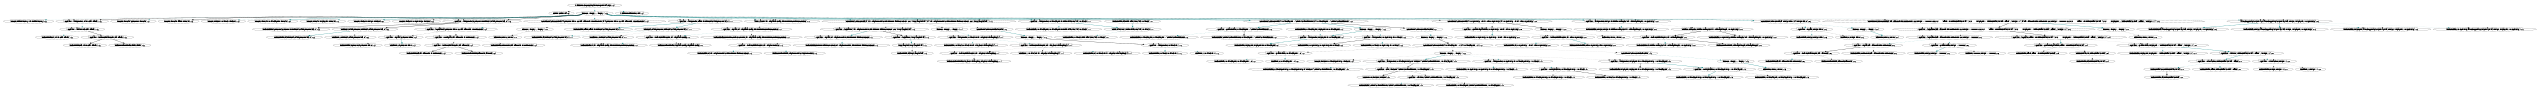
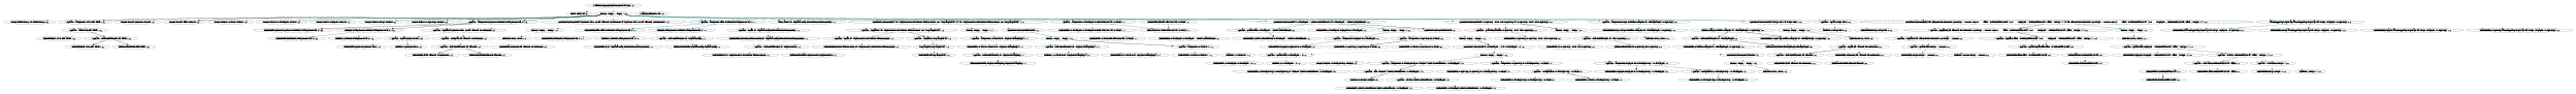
  digraph {
    edge [arrowhead=box color=teal style=dotted]
    n1 [label=<(METHOD,ChopUpSingleUncompressedStrip)<SUB>7154</SUB>>]
    n2 [label=<(PARAM,TIFF *tif)<SUB>7154</SUB>>]
    n3 [label=<(BLOCK,&lt;empty&gt;,&lt;empty&gt;)<SUB>7155</SUB>>]
    n4 [label=<(METHOD_RETURN,void)<SUB>7154</SUB>>]
    n5 [label=<(LOCAL,TIFFDirectory* td: TIFFDirectory)<SUB>7156</SUB>>]
    n6 [label=<(&lt;operator&gt;.assignment,*td = &amp;tif-&gt;tif_dir)<SUB>7156</SUB>>]
    n7 [label=<(LOCAL,uint64_t bytecount: uint64_t)<SUB>7157</SUB>>]
    n8 [label=<(LOCAL,uint64_t offset: uint64_t)<SUB>7158</SUB>>]
    n9 [label=<(LOCAL,uint32_t rowblock: uint32_t)<SUB>7159</SUB>>]
    n10 [label=<(LOCAL,uint64_t rowblockbytes: uint64_t)<SUB>7160</SUB>>]
    n11 [label=<(LOCAL,uint64_t stripbytes: uint64_t)<SUB>7161</SUB>>]
    n12 [label=<(LOCAL,uint32_t nstrips: uint32_t)<SUB>7162</SUB>>]
    n13 [label=<(LOCAL,uint32_t rowsperstrip: uint32_t)<SUB>7163</SUB>>]
    n14 [label=<(&lt;operator&gt;.assignment,bytecount = TIFFGetStrileByteCount(tif, 0))<SUB>7165</SUB>>]
    n15 [label=<(CONTROL_STRUCTURE,if (bytecount == 0 &amp;&amp; tif-&gt;tif_mode != O_RDONLY),if (bytecount == 0 &amp;&amp; tif-&gt;tif_mode != O_RDONLY))<SUB>7169</SUB>>]
    n16 [label=<(&lt;operator&gt;.assignment,offset = TIFFGetStrileByteCount(tif, 0))<SUB>7171</SUB>>]
    n17 [label=<(assert,assert(td-&gt;td_planarconfig == PLANARCONFIG_CONTIG))<SUB>7172</SUB>>]
    n18 [label=<(CONTROL_STRUCTURE,if ((td-&gt;td_photometric == PHOTOMETRIC_YCBCR) &amp;&amp; (!isUpSampled(tif))),if ((td-&gt;td_photometric == PHOTOMETRIC_YCBCR) &amp;&amp; (!isUpSampled(tif))))<SUB>7173</SUB>>]
    n19 [label=<(&lt;operator&gt;.assignment,rowblockbytes = TIFFVTileSize64(tif, rowblock))<SUB>7177</SUB>>]
    n20 [label=<(CONTROL_STRUCTURE,if (rowblockbytes &gt; STRIP_SIZE_DEFAULT),if (rowblockbytes &gt; STRIP_SIZE_DEFAULT))<SUB>7182</SUB>>]
    n21 [label=<(CONTROL_STRUCTURE,if (rowsperstrip &gt;= td-&gt;td_rowsperstrip),if (rowsperstrip &gt;= td-&gt;td_rowsperstrip))<SUB>7200</SUB>>]
    n22 [label=<(&lt;operator&gt;.assignment,nstrips = TIFFhowmany_32(td-&gt;td_imagelength, rowsperstrip))<SUB>7202</SUB>>]
    n23 [label=<(CONTROL_STRUCTURE,if (nstrips == 0),if (nstrips == 0))<SUB>7203</SUB>>]
    n24 [label=<(CONTROL_STRUCTURE,if (tif-&gt;tif_mode == O_RDONLY &amp;&amp; nstrips &gt; 1000000 &amp;&amp;\012        (offset &gt;= TIFFGetFileSize(tif) ||\012         stripbytes &gt; (TIFFGetFileSize(tif) - offset) / (nstrips - 1))),if (tif-&gt;tif_mode == O_RDONLY &amp;&amp; nstrips &gt; 1000000 &amp;&amp;\012        (offset &gt;= TIFFGetFileSize(tif) ||\012         stripbytes &gt; (TIFFGetFileSize(tif) - offset) / (nstrips - 1))))<SUB>7208</SUB>>]
    n25 [label=<(allocChoppedUpStripArrays,allocChoppedUpStripArrays(tif, nstrips, stripbytes, rowsperstrip))<SUB>7215</SUB>>]
    n26 [label=<(&lt;operator&gt;.addressOf,&amp;tif-&gt;tif_dir)<SUB>7156</SUB>>]
    n27 [label=<(IDENTIFIER,bytecount,bytecount = TIFFGetStrileByteCount(tif, 0))<SUB>7165</SUB>>]
    n28 [label=<(TIFFGetStrileByteCount,TIFFGetStrileByteCount(tif, 0))<SUB>7165</SUB>>]
    n29 [label=<(&lt;operator&gt;.logicalAnd,bytecount == 0 &amp;&amp; tif-&gt;tif_mode != O_RDONLY)<SUB>7169</SUB>>]
    n30 [label=<(BLOCK,&lt;empty&gt;,&lt;empty&gt;)<SUB>7170</SUB>>]
    n31 [label=<(IDENTIFIER,offset,offset = TIFFGetStrileByteCount(tif, 0))<SUB>7171</SUB>>]
    n32 [label=<(TIFFGetStrileByteCount,TIFFGetStrileByteCount(tif, 0))<SUB>7171</SUB>>]
    n33 [label=<(&lt;operator&gt;.equals,td-&gt;td_planarconfig == PLANARCONFIG_CONTIG)<SUB>7172</SUB>>]
    n34 [label=<(&lt;operator&gt;.logicalAnd,(td-&gt;td_photometric == PHOTOMETRIC_YCBCR) &amp;&amp; (!isUpSampled(tif)))<SUB>7173</SUB>>]
    n35 [label=<(BLOCK,&lt;empty&gt;,&lt;empty&gt;)<SUB>7174</SUB>>]
    n36 [label=<(CONTROL_STRUCTURE,else,else)<SUB>7176</SUB>>]
    n37 [label=<(IDENTIFIER,rowblockbytes,rowblockbytes = TIFFVTileSize64(tif, rowblock))<SUB>7177</SUB>>]
    n38 [label=<(TIFFVTileSize64,TIFFVTileSize64(tif, rowblock))<SUB>7177</SUB>>]
    n39 [label=<(&lt;operator&gt;.greaterThan,rowblockbytes &gt; STRIP_SIZE_DEFAULT)<SUB>7182</SUB>>]
    n40 [label=<(BLOCK,&lt;empty&gt;,&lt;empty&gt;)<SUB>7183</SUB>>]
    n41 [label=<(CONTROL_STRUCTURE,else,else)<SUB>7187</SUB>>]
    n42 [label=<(&lt;operator&gt;.greaterEqualsThan,rowsperstrip &gt;= td-&gt;td_rowsperstrip)<SUB>7200</SUB>>]
    n43 [label=<(BLOCK,&lt;empty&gt;,&lt;empty&gt;)<SUB>7201</SUB>>]
    n44 [label=<(IDENTIFIER,nstrips,nstrips = TIFFhowmany_32(td-&gt;td_imagelength, rowsperstrip))<SUB>7202</SUB>>]
    n45 [label=<(TIFFhowmany_32,TIFFhowmany_32(td-&gt;td_imagelength, rowsperstrip))<SUB>7202</SUB>>]
    n46 [label=<(&lt;operator&gt;.equals,nstrips == 0)<SUB>7203</SUB>>]
    n47 [label=<(BLOCK,&lt;empty&gt;,&lt;empty&gt;)<SUB>7204</SUB>>]
    n48 [label=<(&lt;operator&gt;.logicalAnd,tif-&gt;tif_mode == O_RDONLY &amp;&amp; nstrips &gt; 1000000 &amp;&amp;\012        (offset &gt;= TIFFGetFileSize(tif) ||\012         stripbytes &gt; (TIFFGetFileSize(tif) - offset) / (nstrips - 1)))<SUB>7208</SUB>>]
    n49 [label=<(BLOCK,&lt;empty&gt;,&lt;empty&gt;)<SUB>7211</SUB>>]
    n50 [label=<(IDENTIFIER,tif,allocChoppedUpStripArrays(tif, nstrips, stripbytes, rowsperstrip))<SUB>7215</SUB>>]
    n51 [label=<(IDENTIFIER,nstrips,allocChoppedUpStripArrays(tif, nstrips, stripbytes, rowsperstrip))<SUB>7215</SUB>>]
    n52 [label=<(IDENTIFIER,stripbytes,allocChoppedUpStripArrays(tif, nstrips, stripbytes, rowsperstrip))<SUB>7215</SUB>>]
    n53 [label=<(IDENTIFIER,rowsperstrip,allocChoppedUpStripArrays(tif, nstrips, stripbytes, rowsperstrip))<SUB>7215</SUB>>]
    n54 [label=<(IDENTIFIER,td,*td = &amp;tif-&gt;tif_dir)<SUB>7156</SUB>>]
    n55 [label=<(&lt;operator&gt;.indirectFieldAccess,tif-&gt;tif_dir)<SUB>7156</SUB>>]
    n56 [label=<(IDENTIFIER,tif,*td = &amp;tif-&gt;tif_dir)<SUB>7156</SUB>>]
    n57 [label=<(FIELD_IDENTIFIER,tif_dir,tif_dir)<SUB>7156</SUB>>]
    n58 [label=<(IDENTIFIER,tif,TIFFGetStrileByteCount(tif, 0))<SUB>7165</SUB>>]
    n59 [label=<(LITERAL,0,TIFFGetStrileByteCount(tif, 0))<SUB>7165</SUB>>]
    n60 [label=<(&lt;operator&gt;.equals,bytecount == 0)<SUB>7169</SUB>>]
    n61 [label=<(&lt;operator&gt;.notEquals,tif-&gt;tif_mode != O_RDONLY)<SUB>7169</SUB>>]
    n62 [label=<(RETURN,return;,return;)<SUB>7170</SUB>>]
    n63 [label=<(IDENTIFIER,bytecount,bytecount == 0)<SUB>7169</SUB>>]
    n64 [label=<(LITERAL,0,bytecount == 0)<SUB>7169</SUB>>]
    n65 [label=<(&lt;operator&gt;.indirectFieldAccess,tif-&gt;tif_mode)<SUB>7169</SUB>>]
    n66 [label=<(IDENTIFIER,O_RDONLY,tif-&gt;tif_mode != O_RDONLY)<SUB>7169</SUB>>]
    n67 [label=<(IDENTIFIER,tif,tif-&gt;tif_mode != O_RDONLY)<SUB>7169</SUB>>]
    n68 [label=<(FIELD_IDENTIFIER,tif_mode,tif_mode)<SUB>7169</SUB>>]
    n69 [label=<(IDENTIFIER,tif,TIFFGetStrileByteCount(tif, 0))<SUB>7171</SUB>>]
    n70 [label=<(LITERAL,0,TIFFGetStrileByteCount(tif, 0))<SUB>7171</SUB>>]
    n71 [label=<(&lt;operator&gt;.indirectFieldAccess,td-&gt;td_planarconfig)<SUB>7172</SUB>>]
    n72 [label=<(IDENTIFIER,PLANARCONFIG_CONTIG,td-&gt;td_planarconfig == PLANARCONFIG_CONTIG)<SUB>7172</SUB>>]
    n73 [label=<(IDENTIFIER,td,td-&gt;td_planarconfig == PLANARCONFIG_CONTIG)<SUB>7172</SUB>>]
    n74 [label=<(FIELD_IDENTIFIER,td_planarconfig,td_planarconfig)<SUB>7172</SUB>>]
    n75 [label=<(&lt;operator&gt;.equals,td-&gt;td_photometric == PHOTOMETRIC_YCBCR)<SUB>7173</SUB>>]
    n76 [label=<(&lt;operator&gt;.logicalNot,!isUpSampled(tif))<SUB>7173</SUB>>]
    n77 [label=<(&lt;operator&gt;.assignment,rowblock = td-&gt;td_ycbcrsubsampling[1])<SUB>7174</SUB>>]
    n78 [label=<(BLOCK,&lt;empty&gt;,&lt;empty&gt;)<SUB>7176</SUB>>]
    n79 [label=<(&lt;operator&gt;.indirectFieldAccess,td-&gt;td_photometric)<SUB>7173</SUB>>]
    n80 [label=<(IDENTIFIER,PHOTOMETRIC_YCBCR,td-&gt;td_photometric == PHOTOMETRIC_YCBCR)<SUB>7173</SUB>>]
    n81 [label=<(isUpSampled,isUpSampled(tif))<SUB>7173</SUB>>]
    n82 [label=<(IDENTIFIER,td,td-&gt;td_photometric == PHOTOMETRIC_YCBCR)<SUB>7173</SUB>>]
    n83 [label=<(FIELD_IDENTIFIER,td_photometric,td_photometric)<SUB>7173</SUB>>]
    n84 [label=<(IDENTIFIER,tif,isUpSampled(tif))<SUB>7173</SUB>>]
    n85 [label=<(IDENTIFIER,rowblock,rowblock = td-&gt;td_ycbcrsubsampling[1])<SUB>7174</SUB>>]
    n86 [label=<(&lt;operator&gt;.indirectIndexAccess,td-&gt;td_ycbcrsubsampling[1])<SUB>7174</SUB>>]
    n87 [label=<(&lt;operator&gt;.indirectFieldAccess,td-&gt;td_ycbcrsubsampling)<SUB>7174</SUB>>]
    n88 [label=<(LITERAL,1,rowblock = td-&gt;td_ycbcrsubsampling[1])<SUB>7174</SUB>>]
    n89 [label=<(IDENTIFIER,td,rowblock = td-&gt;td_ycbcrsubsampling[1])<SUB>7174</SUB>>]
    n90 [label=<(FIELD_IDENTIFIER,td_ycbcrsubsampling,td_ycbcrsubsampling)<SUB>7174</SUB>>]
    n91 [label=<(&lt;operator&gt;.assignment,rowblock = 1)<SUB>7176</SUB>>]
    n92 [label=<(IDENTIFIER,rowblock,rowblock = 1)<SUB>7176</SUB>>]
    n93 [label=<(LITERAL,1,rowblock = 1)<SUB>7176</SUB>>]
    n94 [label=<(IDENTIFIER,rowblock,TIFFVTileSize64(tif, rowblock))<SUB>7177</SUB>>]
    n95 [label=<(IDENTIFIER,tif,TIFFVTileSize64(tif, rowblock))<SUB>7177</SUB>>]
    n96 [label=<(IDENTIFIER,rowblockbytes,rowblockbytes &gt; STRIP_SIZE_DEFAULT)<SUB>7182</SUB>>]
    n97 [label=<(IDENTIFIER,STRIP_SIZE_DEFAULT,rowblockbytes &gt; STRIP_SIZE_DEFAULT)<SUB>7182</SUB>>]
    n98 [label=<(&lt;operator&gt;.assignment,stripbytes = rowblockbytes)<SUB>7184</SUB>>]
    n99 [label=<(&lt;operator&gt;.assignment,rowsperstrip = rowblock)<SUB>7185</SUB>>]
    n100 [label=<(BLOCK,&lt;empty&gt;,&lt;empty&gt;)<SUB>7187</SUB>>]
    n101 [label=<(IDENTIFIER,stripbytes,stripbytes = rowblockbytes)<SUB>7184</SUB>>]
    n102 [label=<(IDENTIFIER,rowsperstrip,rowsperstrip = rowblock)<SUB>7185</SUB>>]
    n103 [label=<(IDENTIFIER,rowblock,rowsperstrip = rowblock)<SUB>7185</SUB>>]
    n104 [label=<(IDENTIFIER,rowblockbytes,stripbytes = rowblockbytes)<SUB>7184</SUB>>]
    n105 [label=<(CONTROL_STRUCTURE,if (rowblockbytes &gt; 0),if (rowblockbytes &gt; 0))<SUB>7187</SUB>>]
    n106 [label=<(&lt;operator&gt;.greaterThan,rowblockbytes &gt; 0)<SUB>7187</SUB>>]
    n107 [label=<(BLOCK,&lt;empty&gt;,&lt;empty&gt;)<SUB>7188</SUB>>]
    n108 [label=<(CONTROL_STRUCTURE,else,else)<SUB>7195</SUB>>]
    n109 [label=<(IDENTIFIER,rowblockbytes,rowblockbytes &gt; 0)<SUB>7187</SUB>>]
    n110 [label=<(LITERAL,0,rowblockbytes &gt; 0)<SUB>7187</SUB>>]
    n111 [label=<(LOCAL,uint32_t rowblocksperstrip: uint32_t)<SUB>7189</SUB>>]
    n112 [label=<(&lt;operator&gt;.assignment,rowblocksperstrip = (uint32_t)(STRIP_SIZE_DEFAULT / rowblockbytes))<SUB>7190</SUB>>]
    n113 [label=<(&lt;operator&gt;.assignment,rowsperstrip = rowblocksperstrip * rowblock)<SUB>7191</SUB>>]
    n114 [label=<(&lt;operator&gt;.assignment,stripbytes = rowblocksperstrip * rowblockbytes)<SUB>7192</SUB>>]
    n115 [label=<(BLOCK,&lt;empty&gt;,&lt;empty&gt;)<SUB>7195</SUB>>]
    n116 [label=<(IDENTIFIER,rowblocksperstrip,rowblocksperstrip = (uint32_t)(STRIP_SIZE_DEFAULT / rowblockbytes))<SUB>7190</SUB>>]
    n117 [label=<(&lt;operator&gt;.cast,(uint32_t)(STRIP_SIZE_DEFAULT / rowblockbytes))<SUB>7190</SUB>>]
    n118 [label=<(IDENTIFIER,rowsperstrip,rowsperstrip = rowblocksperstrip * rowblock)<SUB>7191</SUB>>]
    n119 [label=<(&lt;operator&gt;.multiplication,rowblocksperstrip * rowblock)<SUB>7191</SUB>>]
    n120 [label=<(IDENTIFIER,stripbytes,stripbytes = rowblocksperstrip * rowblockbytes)<SUB>7192</SUB>>]
    n121 [label=<(&lt;operator&gt;.multiplication,rowblocksperstrip * rowblockbytes)<SUB>7192</SUB>>]
    n122 [label=<(UNKNOWN,uint32_t,uint32_t)<SUB>7190</SUB>>]
    n123 [label=<(&lt;operator&gt;.division,STRIP_SIZE_DEFAULT / rowblockbytes)<SUB>7190</SUB>>]
    n124 [label=<(IDENTIFIER,STRIP_SIZE_DEFAULT,STRIP_SIZE_DEFAULT / rowblockbytes)<SUB>7190</SUB>>]
    n125 [label=<(IDENTIFIER,rowblockbytes,STRIP_SIZE_DEFAULT / rowblockbytes)<SUB>7190</SUB>>]
    n126 [label=<(IDENTIFIER,rowblocksperstrip,rowblocksperstrip * rowblock)<SUB>7191</SUB>>]
    n127 [label=<(IDENTIFIER,rowblock,rowblocksperstrip * rowblock)<SUB>7191</SUB>>]
    n128 [label=<(IDENTIFIER,rowblocksperstrip,rowblocksperstrip * rowblockbytes)<SUB>7192</SUB>>]
-   n129 [label=<(IDENTIFIER,rowblockbytes,rowblocksperstrip * rowblockbytes)<SUB>7192</SUB>>]
    n130 [label=<(RETURN,return;,return;)<SUB>7195</SUB>>]
    n131 [label=<(IDENTIFIER,rowsperstrip,rowsperstrip &gt;= td-&gt;td_rowsperstrip)<SUB>7200</SUB>>]
    n132 [label=<(&lt;operator&gt;.indirectFieldAccess,td-&gt;td_rowsperstrip)<SUB>7200</SUB>>]
    n133 [label=<(RETURN,return;,return;)<SUB>7201</SUB>>]
    n134 [label=<(IDENTIFIER,td,rowsperstrip &gt;= td-&gt;td_rowsperstrip)<SUB>7200</SUB>>]
    n135 [label=<(FIELD_IDENTIFIER,td_rowsperstrip,td_rowsperstrip)<SUB>7200</SUB>>]
    n136 [label=<(&lt;operator&gt;.indirectFieldAccess,td-&gt;td_imagelength)<SUB>7202</SUB>>]
    n137 [label=<(IDENTIFIER,rowsperstrip,TIFFhowmany_32(td-&gt;td_imagelength, rowsperstrip))<SUB>7202</SUB>>]
    n138 [label=<(IDENTIFIER,td,TIFFhowmany_32(td-&gt;td_imagelength, rowsperstrip))<SUB>7202</SUB>>]
    n139 [label=<(FIELD_IDENTIFIER,td_imagelength,td_imagelength)<SUB>7202</SUB>>]
    n140 [label=<(IDENTIFIER,nstrips,nstrips == 0)<SUB>7203</SUB>>]
    n141 [label=<(LITERAL,0,nstrips == 0)<SUB>7203</SUB>>]
    n142 [label=<(RETURN,return;,return;)<SUB>7204</SUB>>]
    n143 [label=<(&lt;operator&gt;.logicalAnd,tif-&gt;tif_mode == O_RDONLY &amp;&amp; nstrips &gt; 1000000)<SUB>7208</SUB>>]
    n144 [label=<(&lt;operator&gt;.logicalOr,offset &gt;= TIFFGetFileSize(tif) ||\012         stripbytes &gt; (TIFFGetFileSize(tif) - offset) / (nstrips - 1))<SUB>7209</SUB>>]
    n145 [label=<(RETURN,return;,return;)<SUB>7212</SUB>>]
    n146 [label=<(&lt;operator&gt;.equals,tif-&gt;tif_mode == O_RDONLY)<SUB>7208</SUB>>]
    n147 [label=<(&lt;operator&gt;.greaterThan,nstrips &gt; 1000000)<SUB>7208</SUB>>]
    n148 [label=<(&lt;operator&gt;.greaterEqualsThan,offset &gt;= TIFFGetFileSize(tif))<SUB>7209</SUB>>]
    n149 [label=<(&lt;operator&gt;.greaterThan,stripbytes &gt; (TIFFGetFileSize(tif) - offset) / (nstrips - 1))<SUB>7210</SUB>>]
    n150 [label=<(&lt;operator&gt;.indirectFieldAccess,tif-&gt;tif_mode)<SUB>7208</SUB>>]
    n151 [label=<(IDENTIFIER,O_RDONLY,tif-&gt;tif_mode == O_RDONLY)<SUB>7208</SUB>>]
    n152 [label=<(IDENTIFIER,nstrips,nstrips &gt; 1000000)<SUB>7208</SUB>>]
    n153 [label=<(LITERAL,1000000,nstrips &gt; 1000000)<SUB>7208</SUB>>]
    n154 [label=<(IDENTIFIER,tif,tif-&gt;tif_mode == O_RDONLY)<SUB>7208</SUB>>]
    n155 [label=<(FIELD_IDENTIFIER,tif_mode,tif_mode)<SUB>7208</SUB>>]
    n156 [label=<(IDENTIFIER,offset,offset &gt;= TIFFGetFileSize(tif))<SUB>7209</SUB>>]
    n157 [label=<(TIFFGetFileSize,TIFFGetFileSize(tif))<SUB>7209</SUB>>]
    n158 [label=<(IDENTIFIER,stripbytes,stripbytes &gt; (TIFFGetFileSize(tif) - offset) / (nstrips - 1))<SUB>7210</SUB>>]
    n159 [label=<(&lt;operator&gt;.division,(TIFFGetFileSize(tif) - offset) / (nstrips - 1))<SUB>7210</SUB>>]
    n160 [label=<(IDENTIFIER,tif,TIFFGetFileSize(tif))<SUB>7209</SUB>>]
    n161 [label=<(&lt;operator&gt;.subtraction,TIFFGetFileSize(tif) - offset)<SUB>7210</SUB>>]
    n162 [label=<(&lt;operator&gt;.subtraction,nstrips - 1)<SUB>7210</SUB>>]
    n163 [label=<(TIFFGetFileSize,TIFFGetFileSize(tif))<SUB>7210</SUB>>]
    n164 [label=<(IDENTIFIER,offset,TIFFGetFileSize(tif) - offset)<SUB>7210</SUB>>]
    n165 [label=<(IDENTIFIER,nstrips,nstrips - 1)<SUB>7210</SUB>>]
    n166 [label=<(LITERAL,1,nstrips - 1)<SUB>7210</SUB>>]
    n167 [label=<(IDENTIFIER,tif,TIFFGetFileSize(tif))<SUB>7210</SUB>>]
    n1 -> n2 [color=black]
    n1 -> n3 [arrowhead=vee style=dashed]
    n1 -> n4
    n3 -> n5
    n3 -> n6 [arrowhead=diamond color=black style=bold]
    n3 -> n7 [arrowhead=vee]
    n3 -> n8 [color=black style=bold]
    n3 -> n9 [arrowhead=vee style=dashed]
    n3 -> n10 [style=bold]
    n3 -> n11 [arrowhead=diamond]
    n3 -> n12 [arrowhead=vee style=bold]
    n3 -> n13 [arrowhead=diamond color=black style=dashed]
    n3 -> n14 [arrowhead=vee color=black style=bold]
    n3 -> n15 [arrowhead=diamond]
    n3 -> n16 [color=black]
    n3 -> n17 [arrowhead=vee]
    n3 -> n18
    n3 -> n19 [style=dashed]
    n3 -> n20 [arrowhead=vee style=bold]
    n3 -> n21 [arrowhead=diamond color=black style=dashed]
    n3 -> n22 [arrowhead=diamond style=bold]
    n3 -> n23 [arrowhead=diamond style=bold]
    n3 -> n24 [color=black style=dashed]
    n3 -> n25 [arrowhead=vee]
    n6 -> n26 [arrowhead=vee]
    n14 -> n27 [color=black style=bold]
    n14 -> n28 [color=black style=bold]
    n15 -> n29
    n15 -> n30 [arrowhead=diamond color=black]
    n16 -> n31 [style=bold]
    n16 -> n32 [style=bold]
    n17 -> n33 [arrowhead=diamond color=black]
    n18 -> n34 [arrowhead=vee color=black]
    n18 -> n35 [arrowhead=diamond color=black style=dashed]
    n18 -> n36 [arrowhead=vee color=black]
    n19 -> n37 [arrowhead=vee]
    n19 -> n38 [arrowhead=vee style=bold]
    n20 -> n39 [arrowhead=vee style=bold]
    n20 -> n40 [style=bold]
    n20 -> n41 [arrowhead=vee color=black style=bold]
    n21 -> n42 [color=black]
    n21 -> n43 [arrowhead=diamond color=black style=bold]
    n22 -> n44
    n22 -> n45 [arrowhead=diamond color=black]
-   n23 -> n46 [style=dashed]
+   n23 -> n141 [style=dashed]
    n23 -> n47 [style=dashed]
    n24 -> n48 [arrowhead=vee color=black style=bold]
    n24 -> n49 [arrowhead=vee style=bold]
    n25 -> n50 [style=bold]
    n25 -> n51 [style=bold]
    n25 -> n52
    n25 -> n53 [arrowhead=diamond]
    n26 -> n54 [arrowhead=diamond]
    n26 -> n55 [arrowhead=diamond color=black style=bold]
    n28 -> n58 [style=bold]
    n28 -> n59 [arrowhead=vee color=black]
    n29 -> n60 [arrowhead=vee color=black style=dashed]
    n29 -> n61 [color=black]
    n30 -> n62 [color=black style=dashed]
    n32 -> n69 [style=dashed]
    n32 -> n70 [color=black]
    n33 -> n71 [arrowhead=diamond style=dashed]
    n33 -> n72 [arrowhead=diamond color=black]
    n34 -> n75 [arrowhead=vee style=bold]
    n34 -> n76 [arrowhead=vee color=black style=bold]
    n35 -> n77 [arrowhead=vee style=dashed]
    n36 -> n78 [arrowhead=diamond style=bold]
    n38 -> n94 [arrowhead=vee style=dashed]
    n39 -> n96 [style=dashed]
    n39 -> n97 [color=black style=bold]
    n40 -> n98 [arrowhead=diamond style=bold]
    n40 -> n99 [arrowhead=vee style=dashed]
    n41 -> n100 [style=dashed]
    n42 -> n131 [arrowhead=diamond style=bold]
    n42 -> n132 [arrowhead=diamond color=black]
    n43 -> n133 [color=black style=dashed]
    n45 -> n136 [arrowhead=diamond color=black style=bold]
    n45 -> n137 [color=black style=bold]
    n46 -> n140 [arrowhead=vee style=dashed]
    n46 -> n141 [arrowhead=vee color=black style=dashed]
    n47 -> n142 [style=bold]
    n48 -> n143 [arrowhead=diamond color=black]
    n48 -> n144 [color=black style=bold]
    n49 -> n145 [arrowhead=vee color=black style=dashed]
    n55 -> n56 [color=black style=bold]
    n55 -> n57 [arrowhead=vee color=black style=bold]
    n60 -> n63 [arrowhead=diamond color=black]
    n60 -> n64 [style=bold]
    n61 -> n65 [arrowhead=vee color=black]
    n61 -> n66 [arrowhead=vee color=black]
    n65 -> n67 [arrowhead=diamond color=black style=bold]
    n65 -> n68 [arrowhead=vee color=black style=bold]
    n71 -> n73
    n71 -> n74 [arrowhead=vee color=black]
    n75 -> n79 [arrowhead=vee color=black]
    n75 -> n80
    n76 -> n81 [arrowhead=vee style=bold]
    n77 -> n85 [arrowhead=vee]
    n77 -> n86 [arrowhead=vee style=dashed]
    n78 -> n91 [arrowhead=diamond color=black style=bold]
    n79 -> n82 [style=dashed]
    n79 -> n83
    n81 -> n84 [arrowhead=vee color=black style=dashed]
    n86 -> n87 [color=black]
    n86 -> n88 [arrowhead=diamond color=black style=dashed]
    n86 -> n89 [arrowhead=diamond]
    n87 -> n90 [arrowhead=vee color=black]
    n91 -> n92 [style=dashed]
    n91 -> n93 [arrowhead=vee]
    n95 -> n38 [arrowhead=vee style=bold]
    n98 -> n101 [style=bold]
    n99 -> n102 [color=black style=bold]
    n99 -> n103
    n100 -> n105 [color=black style=bold]
    n104 -> n98 [arrowhead=vee]
    n105 -> n106 [arrowhead=diamond color=black style=dashed]
    n105 -> n107 [arrowhead=diamond color=black]
    n105 -> n108 [arrowhead=diamond color=black]
    n106 -> n109 [arrowhead=vee]
    n106 -> n110 [arrowhead=diamond style=dashed]
    n107 -> n111 [color=black]
    n107 -> n112 [arrowhead=vee style=bold]
    n107 -> n113 [arrowhead=vee]
    n107 -> n114 [arrowhead=diamond color=black]
    n108 -> n115 [arrowhead=vee style=dashed]
    n112 -> n116 [arrowhead=diamond]
    n112 -> n117 [arrowhead=diamond color=black style=bold]
    n113 -> n118
    n113 -> n119 [arrowhead=diamond]
    n114 -> n120 [color=black style=bold]
    n114 -> n121 [style=bold]
    n115 -> n130 [arrowhead=vee style=bold]
    n117 -> n122 [arrowhead=vee color=black style=bold]
    n117 -> n123 [arrowhead=diamond color=black style=dashed]
    n119 -> n126 [arrowhead=vee color=black]
    n119 -> n127 [arrowhead=diamond color=black style=bold]
    n121 -> n128 [arrowhead=diamond style=bold]
-   n121 -> n129 [color=black style=dashed]
    n123 -> n124 [arrowhead=vee]
    n123 -> n125 [color=black style=dashed]
    n132 -> n134 [style=dashed]
    n132 -> n135 [arrowhead=diamond style=bold]
    n136 -> n138 [style=dashed]
    n136 -> n139 [arrowhead=diamond color=black style=bold]
    n143 -> n146 [arrowhead=diamond style=dashed]
    n143 -> n147 [arrowhead=vee]
    n144 -> n148 [arrowhead=diamond style=bold]
    n144 -> n149 [arrowhead=vee color=black]
    n146 -> n150 [arrowhead=diamond color=black style=bold]
    n146 -> n151 [color=black]
    n147 -> n152 [arrowhead=vee style=bold]
    n147 -> n153 [arrowhead=diamond color=black style=dashed]
    n148 -> n156 [arrowhead=diamond color=black style=dashed]
    n148 -> n157 [color=black]
    n149 -> n158 [arrowhead=vee style=dashed]
    n149 -> n159 [style=bold]
    n150 -> n154
    n150 -> n155 [arrowhead=diamond color=black style=dashed]
    n157 -> n160 [color=black]
    n159 -> n161 [arrowhead=diamond style=bold]
    n159 -> n162 [arrowhead=diamond]
    n161 -> n163 [style=dashed]
    n161 -> n164
    n162 -> n165 [arrowhead=vee color=black]
    n162 -> n166 [arrowhead=vee color=black]
    n163 -> n167 [arrowhead=vee color=black style=bold]
  }
